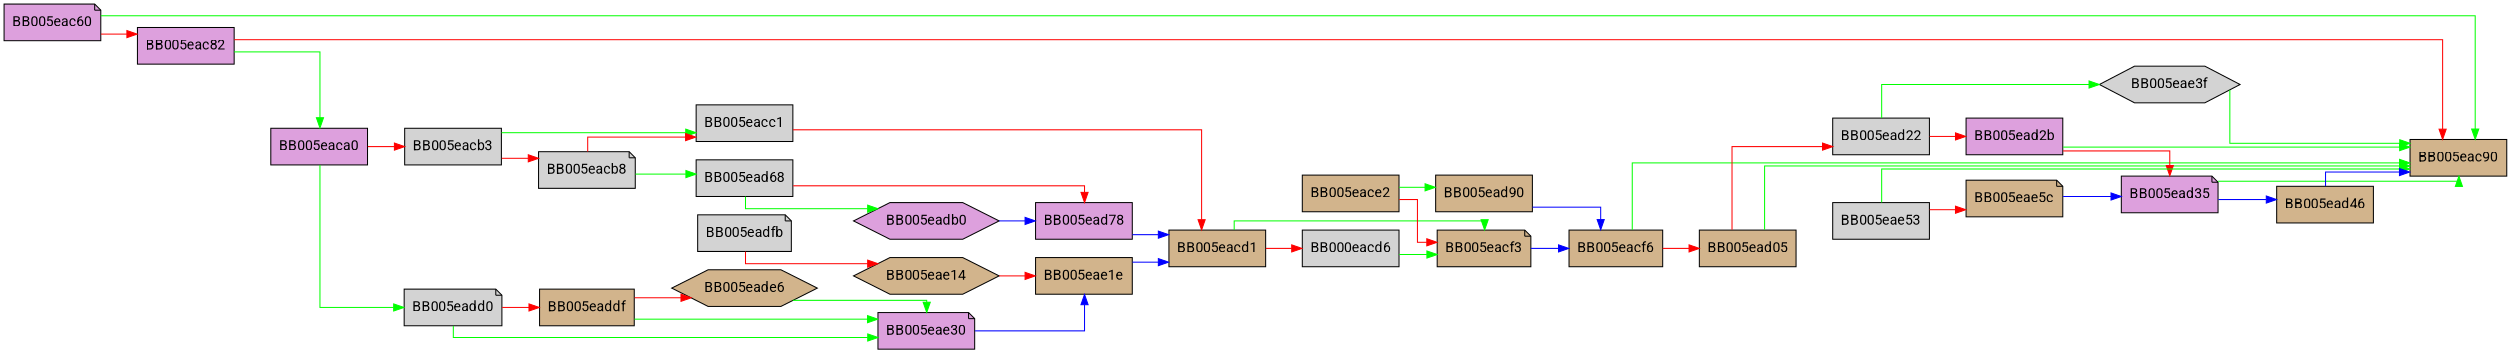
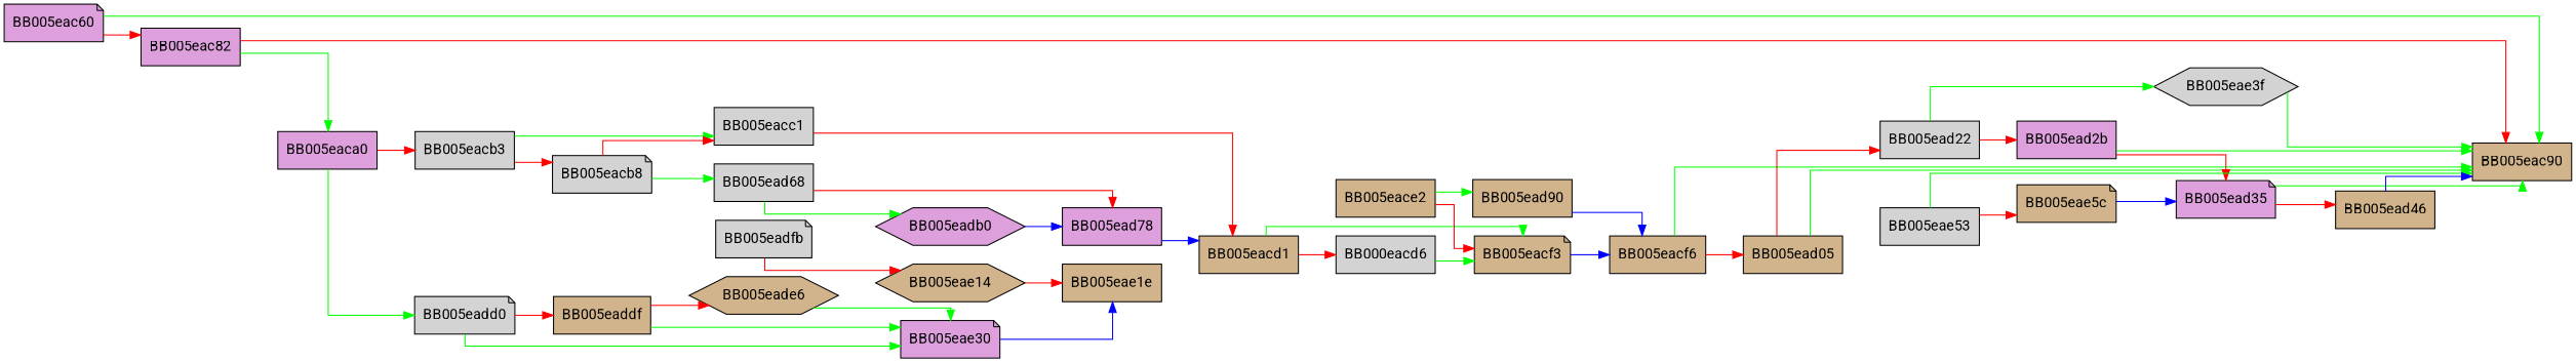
  digraph {
    fontname=Roboto
    rankdir=LR
    splines=ortho
    node [fillcolor=tan fontname=Roboto shape=box style=filled]
    edge [color=green fontname=Roboto]
    BB005eac60 [fillcolor=plum shape=note]
    BB005eac90
    BB005eac82 [fillcolor=plum]
    BB005eaca0 [fillcolor=plum]
    BB005eadd0 [fillcolor=lightgrey shape=note]
    BB005eacb3 [fillcolor=lightgrey]
    BB005eae30 [fillcolor=plum shape=note]
    BB005eaddf
    BB005eacc1 [fillcolor=lightgrey]
    BB005eacb8 [fillcolor=lightgrey shape=note]
    BB005eae1e
    BB005eade6 [shape=hexagon]
    BB005eacd1
    BB005ead68 [fillcolor=lightgrey]
    BB005eacf3 [shape=note]
    n16 [fillcolor=lightgrey label=BB000eacd6]
    BB005eadb0 [fillcolor=plum shape=hexagon]
    BB005ead78 [fillcolor=plum]
    BB005eacf6
    BB005ead05
    BB005eace2
    BB005ead90
    BB005ead22 [fillcolor=lightgrey]
    BB005eae3f [fillcolor=lightgrey shape=hexagon]
    BB005ead2b [fillcolor=plum]
    BB005ead35 [fillcolor=plum shape=note]
    BB005eae53 [fillcolor=lightgrey]
    BB005eae5c [shape=note]
    BB005ead46
    BB005eae14 [shape=hexagon]
    BB005eadfb [fillcolor=lightgrey shape=note]
    BB005eac60 -> BB005eac90
    BB005eac60 -> BB005eac82 [color=red]
    BB005eac82 -> BB005eac90 [color=red]
    BB005eac82 -> BB005eaca0
    BB005eaca0 -> BB005eadd0
    BB005eaca0 -> BB005eacb3 [color=red]
    BB005eadd0 -> BB005eae30
    BB005eadd0 -> BB005eaddf [color=red]
    BB005eacb3 -> BB005eacc1
    BB005eacb3 -> BB005eacb8 [color=red]
    BB005eae30 -> BB005eae1e [color=blue]
    BB005eaddf -> BB005eae30
    BB005eaddf -> BB005eade6 [color=red]
    BB005eacc1 -> BB005eacd1 [color=red]
    BB005eacb8 -> BB005eacc1 [color=red]
    BB005eacb8 -> BB005ead68
-   BB005eae1e -> BB005eacd1 [color=blue]
    BB005eade6 -> BB005eae30
    BB005eacd1 -> BB005eacf3
    BB005eacd1 -> n16 [color=red]
    BB005ead68 -> BB005eadb0
    BB005ead68 -> BB005ead78 [color=red]
    BB005eacf3 -> BB005eacf6 [color=blue]
    n16 -> BB005eacf3
    BB005eadb0 -> BB005ead78 [color=blue]
    BB005ead78 -> BB005eacd1 [color=blue]
    BB005eacf6 -> BB005eac90
    BB005eacf6 -> BB005ead05 [color=red]
    BB005ead05 -> BB005eac90
    BB005ead05 -> BB005ead22 [color=red]
    BB005eace2 -> BB005eacf3 [color=red]
    BB005eace2 -> BB005ead90
    BB005ead90 -> BB005eacf6 [color=blue]
    BB005ead22 -> BB005eae3f
    BB005ead22 -> BB005ead2b [color=red]
    BB005eae3f -> BB005eac90
    BB005ead2b -> BB005eac90
    BB005ead2b -> BB005ead35 [color=red]
    BB005ead35 -> BB005eac90
-   BB005ead35 -> BB005ead46 [color=blue]
+   BB005ead35 -> BB005ead46 [color=red]
    BB005eae53 -> BB005eac90
    BB005eae53 -> BB005eae5c [color=red]
    BB005eae5c -> BB005ead35 [color=blue]
    BB005ead46 -> BB005eac90 [color=blue]
    BB005eae14 -> BB005eae1e [color=red]
    BB005eadfb -> BB005eae14 [color=red]
  }
